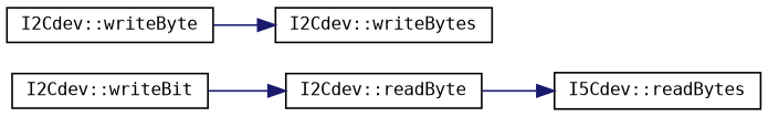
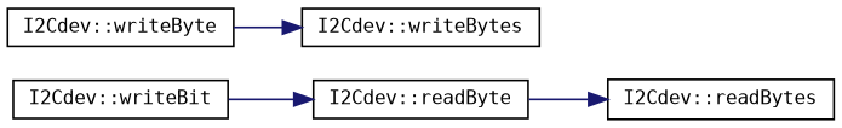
  digraph {
    fontname="DejaVu Sans Mono"
    rankdir=LR
    node [color=black fillcolor=white fontname="DejaVu Sans Mono" fontsize=10 shape=record style=filled]
    edge [color=midnightblue fontname="DejaVu Sans Mono" fontsize=10 labelfontname=Helvetica labelfontsize=10 style=solid]
    n1 [height=0.2 label="I2Cdev::writeBit" width=0.4]
    n2 [height=0.2 label="I2Cdev::readByte" width=0.4]
-   n3 [height=0.2 label="I5Cdev::readBytes" width=0.4]
+   n3 [height=0.2 label="I2Cdev::readBytes" width=0.4]
    n4 [height=0.2 label="I2Cdev::writeByte" width=0.4]
    n5 [height=0.2 label="I2Cdev::writeBytes" width=0.4]
    n1 -> n2
    n2 -> n3
    n4 -> n5
  }
